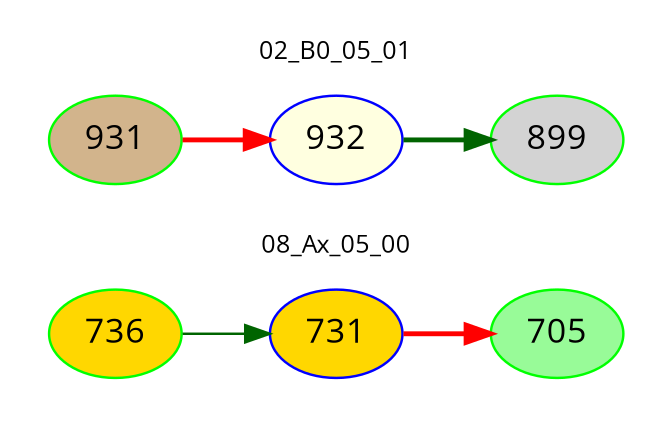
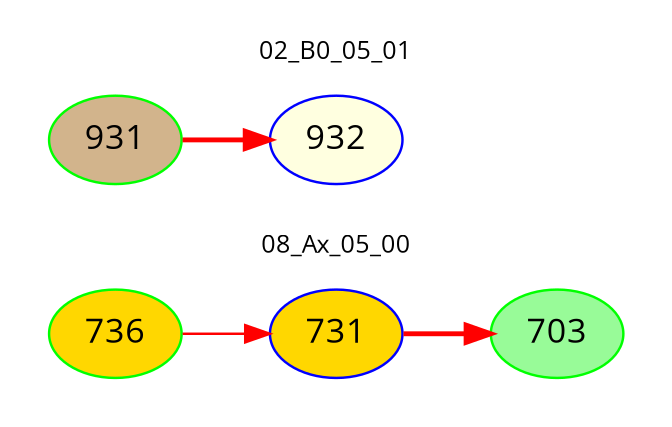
  digraph {
    fontname="Open Sans"
    rankdir=LR
    node [color=green fillcolor=gold fontname="Open Sans" style=filled]
    edge [color=darkgreen fontname="Open Sans" style=bold]
    n1 [label=736]
    n2 [color=blue label=731]
-   n3 [fillcolor=palegreen label=705]
+   n3 [fillcolor=palegreen label=703]
    n4 [fillcolor=tan label=931]
    n5 [color=blue fillcolor=lightyellow label=932]
-   n6 [fillcolor=lightgrey label=899]
    subgraph cluster_1 {
      color=white
      fontsize=10
      label="08_Ax_05_00"
      n1
      n2
      n3
    }
    subgraph cluster_2 {
      color=white
      fontsize=10
      label="02_B0_05_01"
      n4
      n5
-     n6
    }
-   n1 -> n2 [style=solid]
+   n1 -> n2 [color=red style=solid]
    n2 -> n3 [color=red]
    n4 -> n5 [color=red]
-   n5 -> n6
  }
